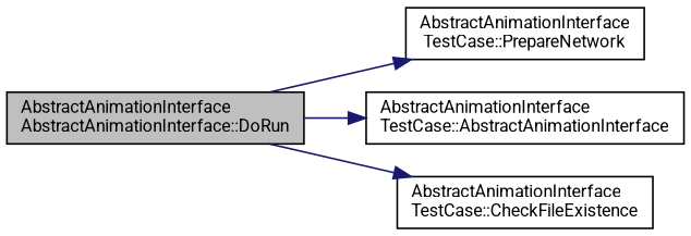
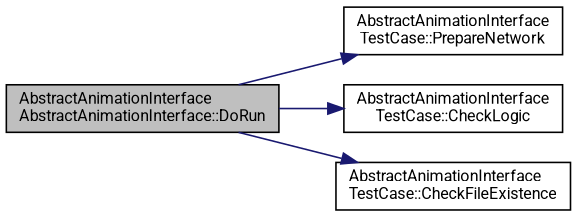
  digraph {
    fontname=Roboto
    rankdir=LR
    node [color=black fillcolor=white fontname=Roboto fontsize=10 shape=record style=filled]
    edge [color=midnightblue fontname=Roboto fontsize=10 labelfontname=Helvetica labelfontsize=10 style=solid]
    n1 [fillcolor=grey75 fontcolor=black height=0.2 label="AbstractAnimationInterface\lAbstractAnimationInterface::DoRun" width=0.4]
    n2 [height=0.2 label="AbstractAnimationInterface\lTestCase::PrepareNetwork" width=0.4]
-   n3 [height=0.2 label="AbstractAnimationInterface\lTestCase::AbstractAnimationInterface" width=0.4]
+   n3 [height=0.2 label="AbstractAnimationInterface\lTestCase::CheckLogic" width=0.4]
    n4 [height=0.2 label="AbstractAnimationInterface\lTestCase::CheckFileExistence" width=0.4]
    n1 -> n2
    n1 -> n3
    n1 -> n4
  }
